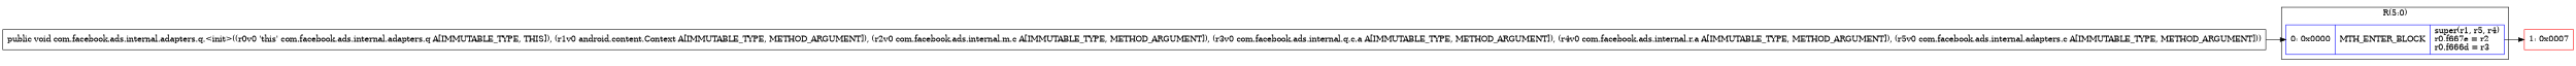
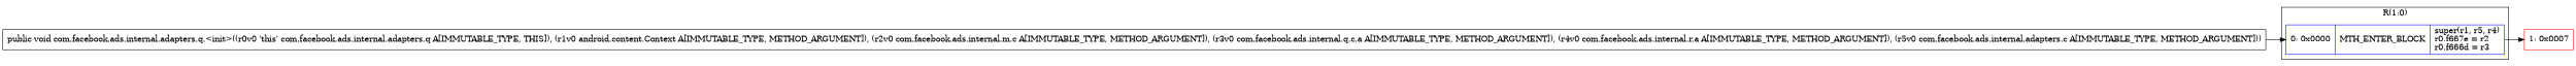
  digraph {
    rankdir=LR
    node [shape=record]
    n1 [color=blue label="{0\:\ 0x0000|MTH_ENTER_BLOCK\l|super(r1, r5, r4)\lr0.f667e = r2\lr0.f666d = r3\l}"]
    n2 [color=red label="{1\:\ 0x0007}"]
    n3 [label="{public void com.facebook.ads.internal.adapters.q.\<init\>((r0v0 'this' com.facebook.ads.internal.adapters.q A[IMMUTABLE_TYPE, THIS]), (r1v0 android.content.Context A[IMMUTABLE_TYPE, METHOD_ARGUMENT]), (r2v0 com.facebook.ads.internal.m.c A[IMMUTABLE_TYPE, METHOD_ARGUMENT]), (r3v0 com.facebook.ads.internal.q.c.a A[IMMUTABLE_TYPE, METHOD_ARGUMENT]), (r4v0 com.facebook.ads.internal.r.a A[IMMUTABLE_TYPE, METHOD_ARGUMENT]), (r5v0 com.facebook.ads.internal.adapters.c A[IMMUTABLE_TYPE, METHOD_ARGUMENT])) }"]
    subgraph cluster_1 {
-     label="R(5:0)"
+     label="R(1:0)"
      n1
    }
    n1 -> n2
    n3 -> n1
  }
